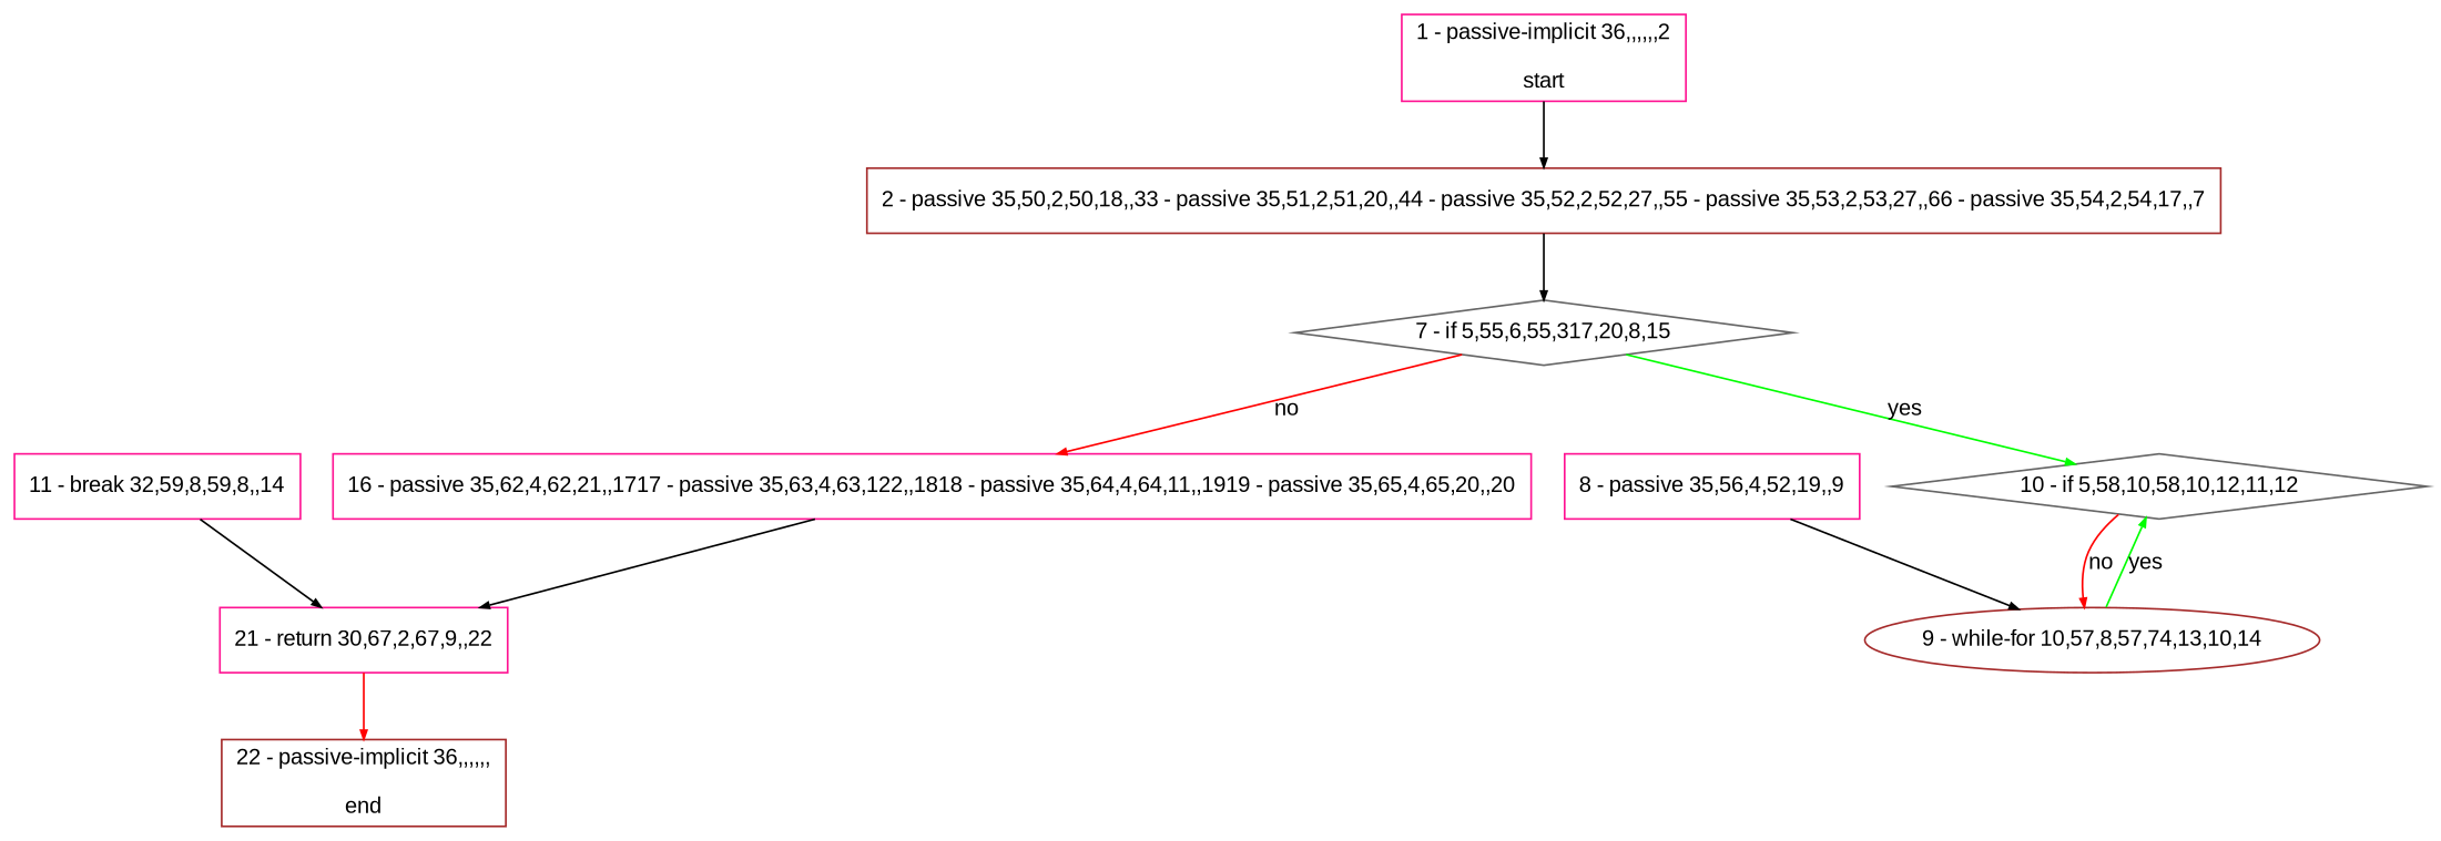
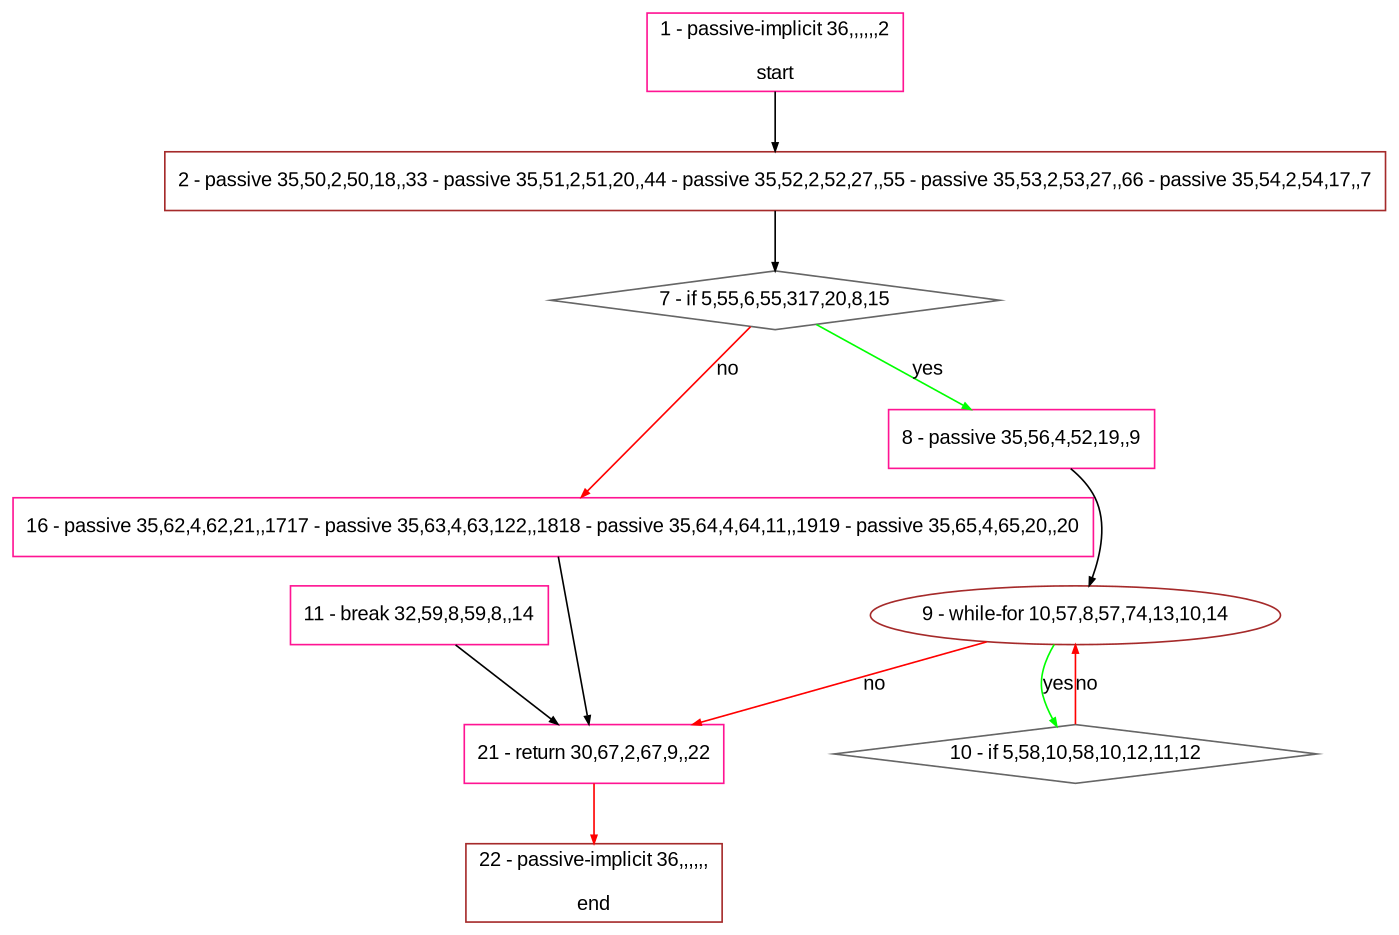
  digraph {
    bgcolor=white
    compound=true
    fillcolor="#FFFFCC"
    fontname=Arial
    fontsize=12
    pack=true
    packmode=clust
    style="rounded,filled"
    node [color=deeppink compound=true fillcolor="#ffffff" fixedsize=false fontname=Arial fontsize=12 node_initialized=no shape=box style=filled]
    edge [arrowhead=normal arrowsize=0.5 arrowtail=none color="#000000" compound=true dir=forward fontcolor=black fontname=Arial fontsize=12]
    n1 [color=brown label="2 - passive 35,50,2,50,18,,33 - passive 35,51,2,51,20,,44 - passive 35,52,2,52,27,,55 - passive 35,53,2,53,27,,66 - passive 35,54,2,54,17,,7"]
    n2 [color=gray40 label="7 - if 5,55,6,55,317,20,8,15" shape=diamond]
    n3 [label="8 - passive 35,56,4,52,19,,9"]
    n4 [label="16 - passive 35,62,4,62,21,,1717 - passive 35,63,4,63,122,,1818 - passive 35,64,4,64,11,,1919 - passive 35,65,4,65,20,,20"]
    n5 [label="1 - passive-implicit 36,,,,,,2\n\nstart"]
    n6 [color=brown label="9 - while-for 10,57,8,57,74,13,10,14" shape=oval]
    n7 [label="21 - return 30,67,2,67,9,,22"]
    n8 [color=gray40 label="10 - if 5,58,10,58,10,12,11,12" shape=diamond]
    n9 [color=brown label="22 - passive-implicit 36,,,,,,\n\nend"]
    n10 [label="11 - break 32,59,8,59,8,,14"]
    n1 -> n2
-   n2 -> n8 [color="#00ff00" label=yes]
+   n2 -> n3 [color="#00ff00" label=yes]
    n2 -> n4 [color="#ff0000" label=no]
    n3 -> n6
    n4 -> n7
    n5 -> n1
+   n6 -> n7 [color="#ff0000" label=no]
    n6 -> n8 [color="#00ff00" label=yes]
    n7 -> n9 [color="#ff0000"]
    n8 -> n6 [color="#ff0000" label=no]
    n10 -> n7
  }
